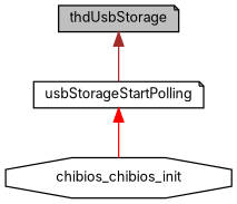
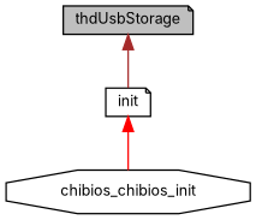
  digraph {
    fontname=Inter
    rankdir=TB
    node [color=black fillcolor=white fontname=Inter fontsize=10 shape=note style=filled]
    edge [dir=back fontname=Inter fontsize=10 labelfontname=FreeSans labelfontsize=10 style=solid]
    n1 [fillcolor=grey75 fontcolor=black height=0.2 label=thdUsbStorage width=0.4]
-   n2 [height=0.2 label=usbStorageStartPolling width=0.4]
+   n2 [height=0.2 label=init width=0.4]
    n3 [height=0.2 label=chibios_chibios_init shape=octagon width=0.4]
    n1 -> n2 [color=brown]
    n2 -> n3 [color=red]
  }
